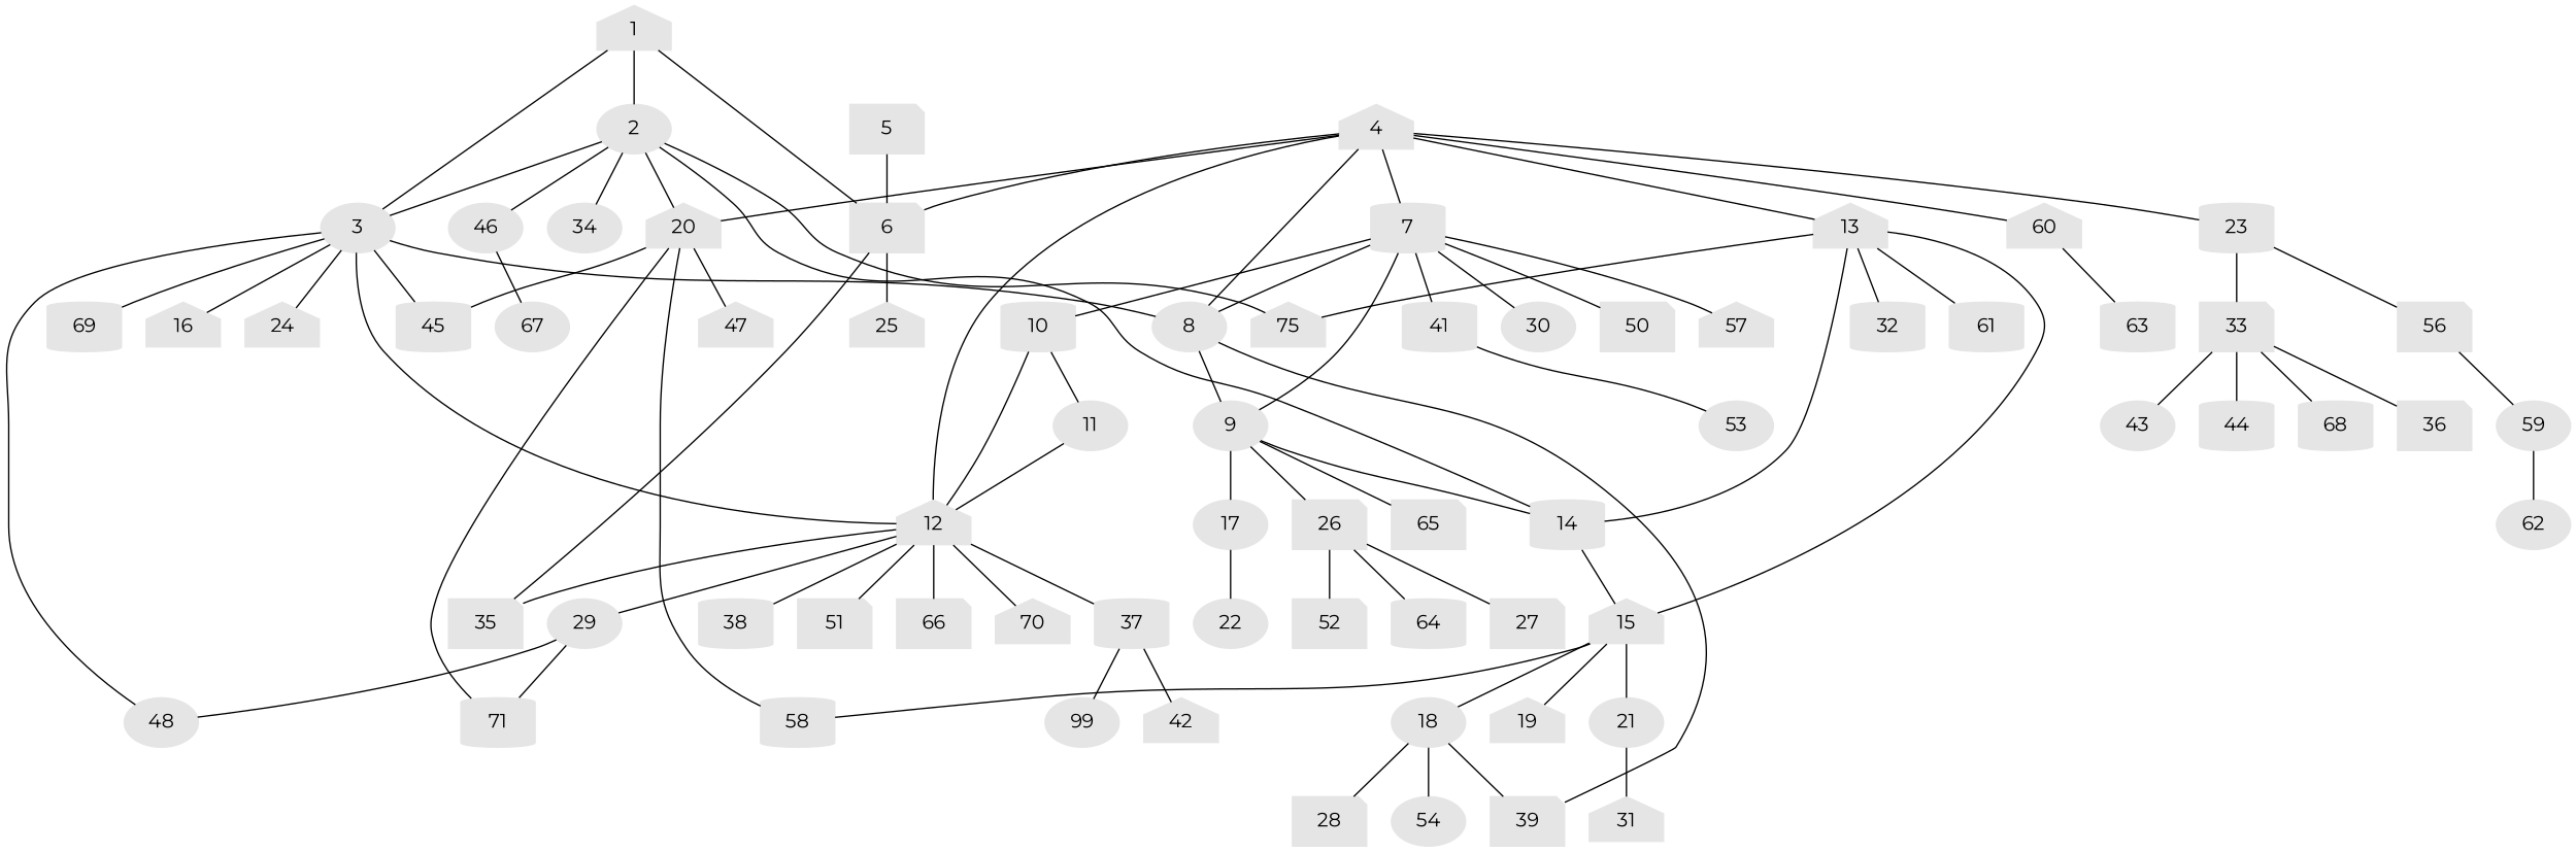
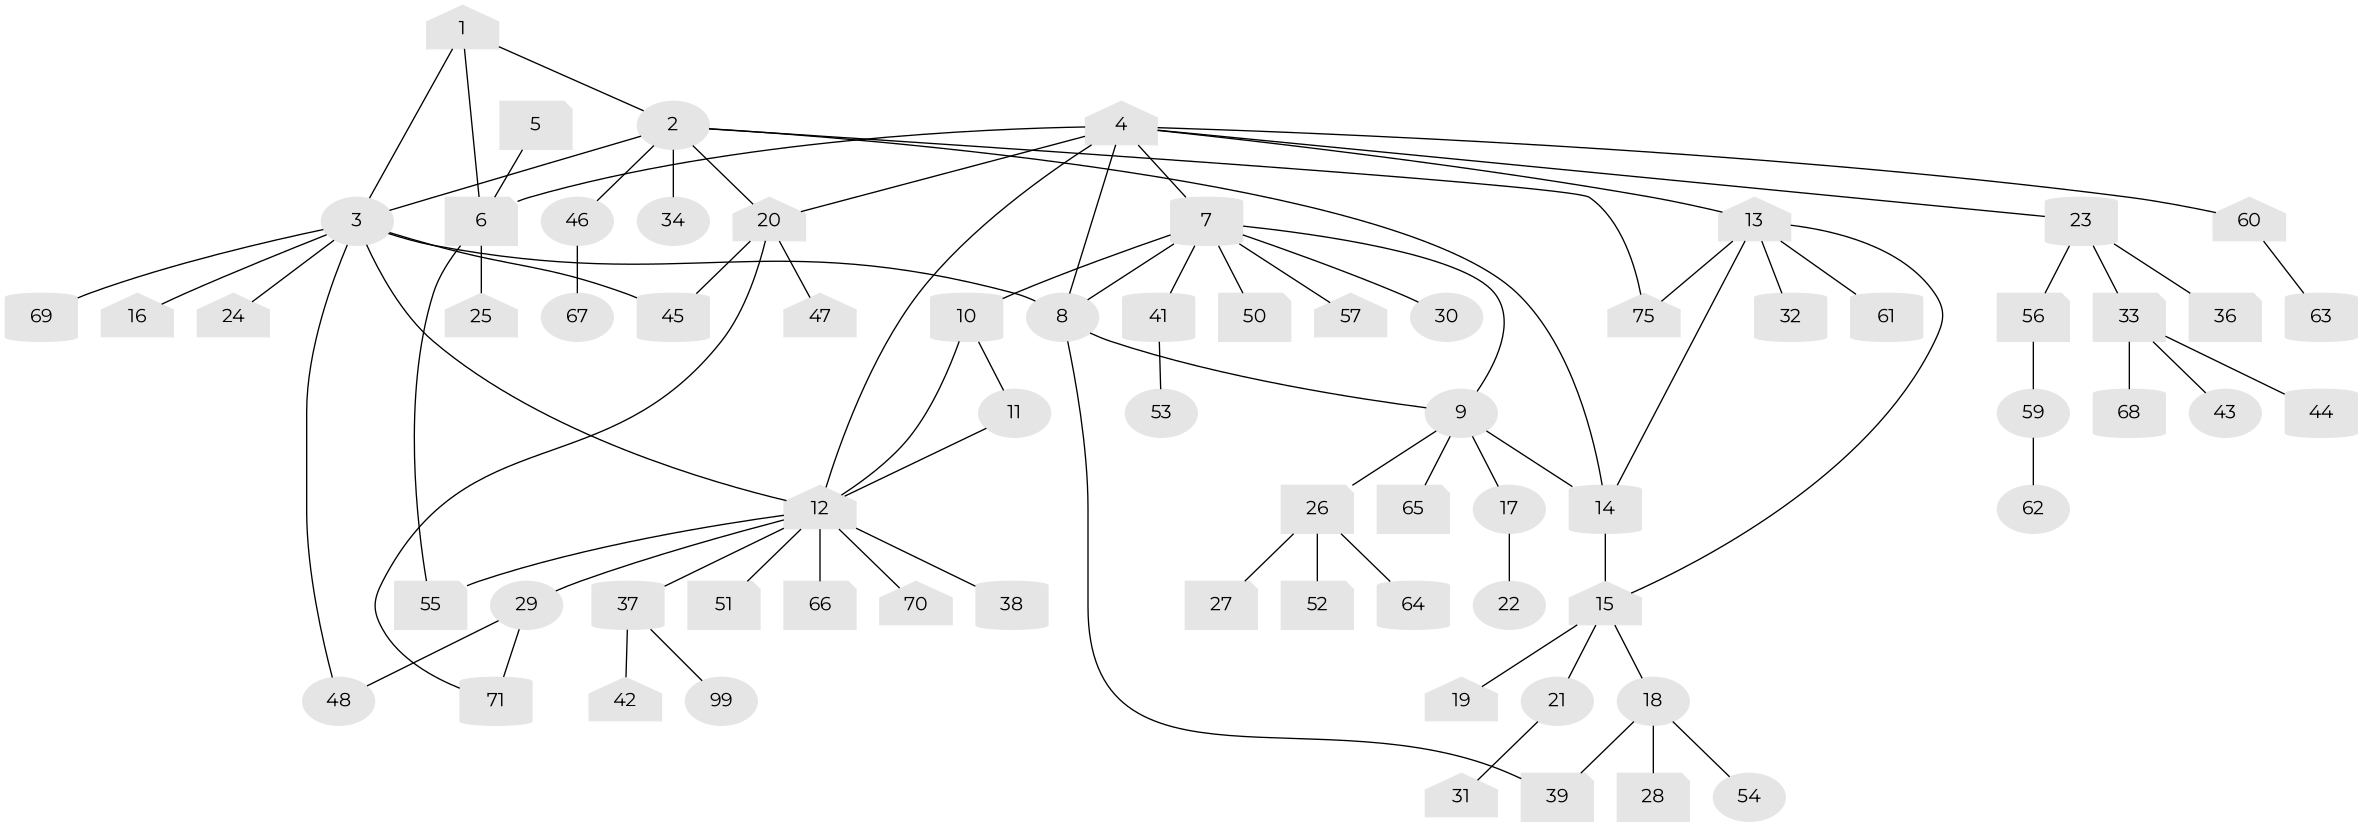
  graph {
    fontname=Montserrat
    node [color=gray90 fontname=Montserrat shape=ellipse style=filled]
    edge [fontname=Montserrat]
    1 [shape=house]
    2
    3
    6 [shape=note]
    14 [shape=cylinder]
    20 [shape=house]
    34
    n8 [label=75 shape=house]
    46
    8
    12 [shape=house]
    16 [shape=house]
    24 [shape=house]
    45 [shape=cylinder]
    48
    69 [shape=cylinder]
    25 [shape=house]
-   55 [shape=note label=35]
+   55 [shape=note]
    15 [shape=house]
-   58 [shape=cylinder]
    47 [shape=house]
    71 [shape=cylinder]
    67
    9
    39 [shape=note]
    29
    37 [shape=cylinder]
    38 [shape=cylinder]
    51 [shape=note]
    66 [shape=note]
    70 [shape=house]
    4 [shape=house]
    7 [shape=cylinder]
    13 [shape=house]
    23 [shape=cylinder]
    60 [shape=house]
    5 [shape=note]
    10 [shape=cylinder]
    30
    41 [shape=cylinder]
    50 [shape=note]
    57 [shape=house]
    32 [shape=cylinder]
    61 [shape=cylinder]
    33 [shape=note]
    56 [shape=note]
    63 [shape=cylinder]
    17
    26 [shape=note]
    65 [shape=note]
    11
    53
    22
    27 [shape=note]
    52 [shape=note]
    64 [shape=cylinder]
    42 [shape=house]
    n58 [label=99]
    18
    19 [shape=house]
    21
    28 [shape=note]
    54
    31 [shape=house]
    36 [shape=note]
    43
    44 [shape=cylinder]
    68 [shape=cylinder]
    59
    62
    1 -- 2
    1 -- 3
    1 -- 6
    2 -- 3
    2 -- 14
    2 -- 20
    2 -- 34
    2 -- n8
    2 -- 46
    3 -- 8
    3 -- 12
    3 -- 16
    3 -- 24
    3 -- 45
    3 -- 48
    3 -- 69
    6 -- 25
    6 -- 55
    14 -- 15
    20 -- 45
-   20 -- 58
    20 -- 47
    20 -- 71
    46 -- 67
    8 -- 9
    8 -- 39
    12 -- 55
    12 -- 29
    12 -- 37
    12 -- 38
    12 -- 51
    12 -- 66
    12 -- 70
-   15 -- 58
    15 -- 18
    15 -- 19
    15 -- 21
    9 -- 14
    9 -- 17
    9 -- 26
    9 -- 65
    29 -- 48
    29 -- 71
    37 -- 42
    37 -- n58
    4 -- 6
    4 -- 20
    4 -- 8
    4 -- 12
    4 -- 7
    4 -- 13
    4 -- 23
    4 -- 60
    7 -- 8
    7 -- 9
    7 -- 10
    7 -- 30
    7 -- 41
    7 -- 50
    7 -- 57
    13 -- 14
    13 -- n8
    13 -- 15
    13 -- 32
    13 -- 61
    23 -- 33
    23 -- 56
    60 -- 63
    5 -- 6
    10 -- 12
    10 -- 11
    41 -- 53
-   33 -- 36
+   23 -- 36
    33 -- 43
    33 -- 44
    33 -- 68
    56 -- 59
    17 -- 22
    26 -- 27
    26 -- 52
    26 -- 64
    11 -- 12
    18 -- 39
    18 -- 28
    18 -- 54
    21 -- 31
    59 -- 62
  }
